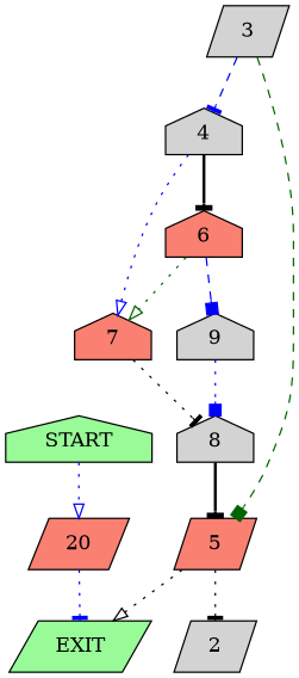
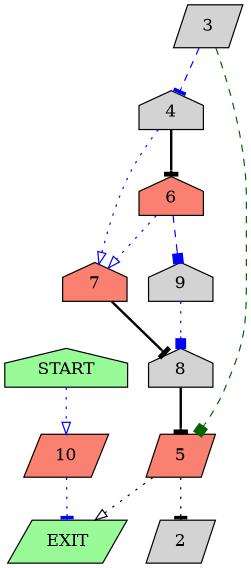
  digraph {
    node [fillcolor=lightgrey shape=house style=filled]
    edge [arrowhead=tee color=blue style=dotted]
    n1 [fillcolor=palegreen label=START]
-   10 [fillcolor=salmon shape=parallelogram label=20]
+   10 [fillcolor=salmon shape=parallelogram]
    n3 [fillcolor=palegreen label=EXIT shape=parallelogram]
    2 [shape=parallelogram]
    3 [shape=parallelogram]
    4
    5 [fillcolor=salmon shape=parallelogram]
    6 [fillcolor=salmon]
    7 [fillcolor=salmon]
    9
    8
    n1 -> 10 [arrowhead=onormal]
    10 -> n3
    3 -> 4 [style=dashed]
    3 -> 5 [arrowhead=box color=darkgreen style=dashed]
    4 -> 6 [color=black style=bold]
    4 -> 7 [arrowhead=onormal]
    5 -> n3 [arrowhead=onormal color=black]
    5 -> 2 [color=black]
-   6 -> 7 [arrowhead=onormal color=darkgreen]
+   6 -> 7 [arrowhead=onormal]
    6 -> 9 [arrowhead=box style=dashed]
-   7 -> 8 [color=black]
+   7 -> 8 [color=black style=bold]
    9 -> 8 [arrowhead=box]
    8 -> 5 [color=black style=bold]
  }
